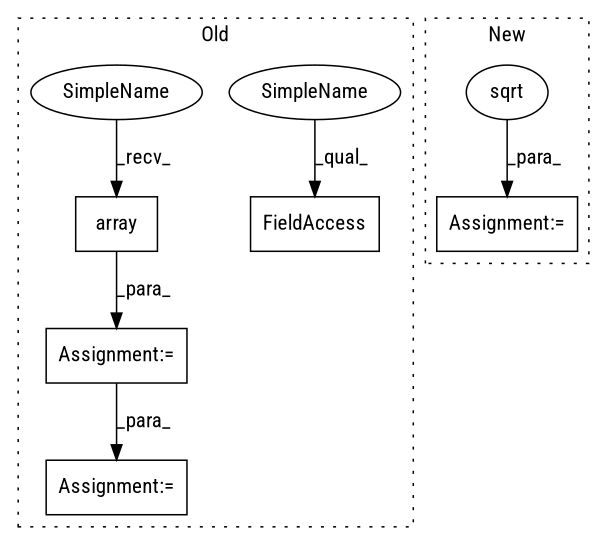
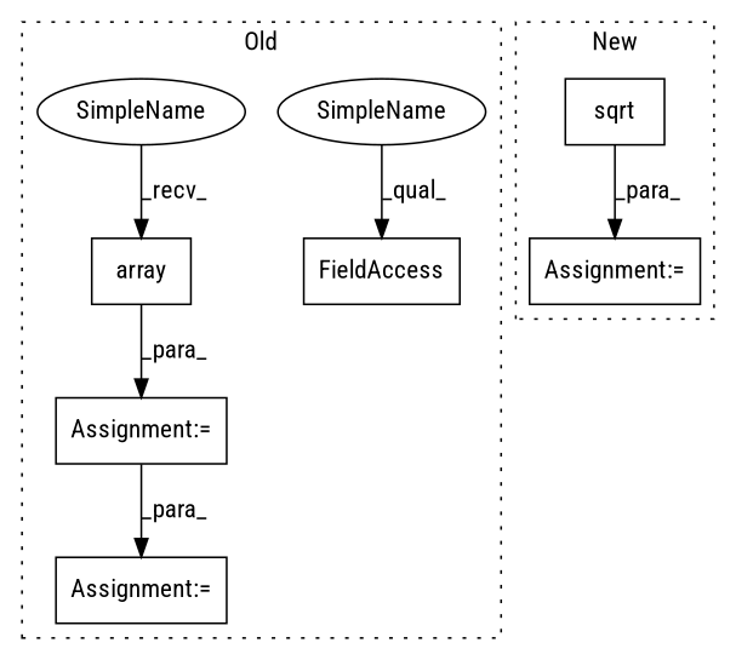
  digraph {
    fontname="Roboto Condensed"
    node [a=7 l=1 s=271 shape=box fontname="Roboto Condensed"]
    edge [fontname="Roboto Condensed"]
    n1 [a=32 l="6,1" label=array s="249,262"]
    n2 [label="Assignment:=" s=242]
    n3 [label="Assignment:=" s=364]
    n4 [a=22 l=11 label=FieldAccess]
    n5 [a=42 l=5 label=SimpleName shape=ellipse]
    n6 [a=42 l=5 label=SimpleName s=243 shape=ellipse]
-   n7 [a=32 l="5,1" label=sqrt s="409,434" shape=ellipse]
+   n7 [a=32 l="5,1" label=sqrt s="409,434"]
    n8 [label="Assignment:=" s=402]
    subgraph cluster_1 {
      label=Old
      style=dotted
      n1
      n2
      n3
      n4
      n5
      n6
    }
    subgraph cluster_2 {
      label=New
      style=dotted
      n7
      n8
    }
    n1 -> n2 [label=_para_]
    n2 -> n3 [label=_para_]
    n5 -> n4 [label=_qual_]
    n6 -> n1 [label=_recv_]
    n7 -> n8 [label=_para_]
  }
